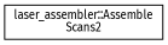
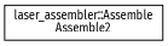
  digraph {
    rankdir=LR
    fontname="Fira Sans"
-   n1 [color=black fillcolor=white fontname="Fira Sans" fontsize=10 height=0.2 label="laser_assembler::Assemble\lScans2" shape=record style=filled width=0.4]
+   n1 [color=black fillcolor=white fontname="Fira Sans" fontsize=10 height=0.2 label="laser_assembler::Assemble\lAssemble2" shape=record style=filled width=0.4]
  }
